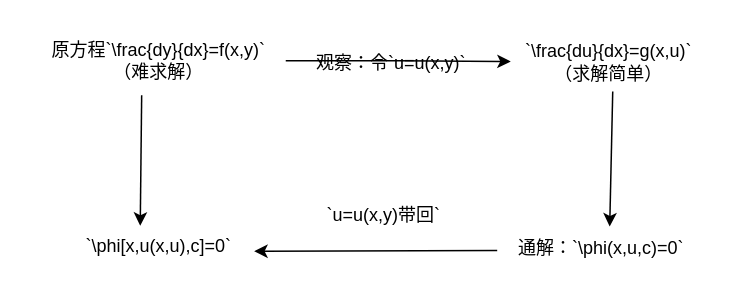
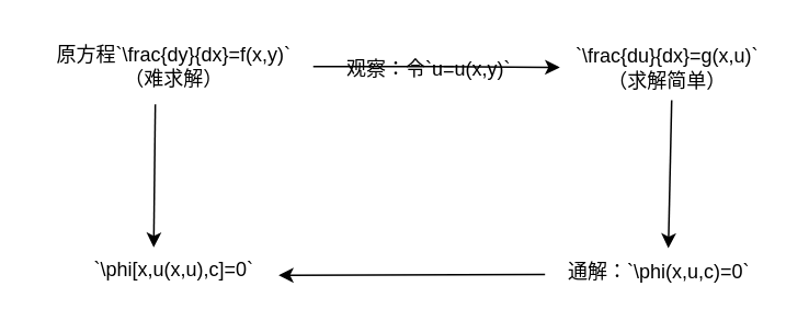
  <mxCell id="0" />
  <mxCell id="1" parent="0" />
  <mxCell id="2" value="" style="edgeStyle=orthogonalEdgeStyle;rounded=0;orthogonalLoop=1;jettySize=auto;html=1;" edge="1" parent="1" source="3" target="5"><mxGeometry relative="1" as="geometry" /></mxCell>
  <mxCell id="3" value="原方程`\frac{dy}{dx}=f(x,y)`&lt;br&gt;（难求解）" style="text;html=1;align=center;verticalAlign=middle;resizable=0;points=[];autosize=1;strokeColor=none;fillColor=none;" vertex="1" parent="1"><mxGeometry x="20" y="20" width="170" height="40" as="geometry" /></mxCell>
  <mxCell id="4" value="观察：令`u=u(x,y)`" style="text;html=1;align=center;verticalAlign=middle;resizable=0;points=[];autosize=1;strokeColor=none;fillColor=none;" vertex="1" parent="1"><mxGeometry x="200" y="27" width="120" height="30" as="geometry" /></mxCell>
  <mxCell id="5" value="`\frac{du}{dx}=g(x,u)`&lt;br&gt;（求解简单）" style="text;html=1;align=center;verticalAlign=middle;resizable=0;points=[];autosize=1;strokeColor=none;fillColor=none;" vertex="1" parent="1"><mxGeometry x="340" y="20.5" width="130" height="40" as="geometry" /></mxCell>
  <mxCell id="6" value="通解：`\phi(x,u,c)=0`" style="text;html=1;align=center;verticalAlign=middle;resizable=0;points=[];autosize=1;strokeColor=none;fillColor=none;" vertex="1" parent="1"><mxGeometry x="335" y="149.5" width="130" height="30" as="geometry" /></mxCell>
  <mxCell id="7" value="`\phi[x,u(x,u),c]=0`" style="text;html=1;align=center;verticalAlign=middle;resizable=0;points=[];autosize=1;strokeColor=none;fillColor=none;" vertex="1" parent="1"><mxGeometry x="45" y="149" width="120" height="30" as="geometry" /></mxCell>
  <mxCell id="8" value="" style="endArrow=classic;html=1;rounded=0;exitX=0.523;exitY=1;exitDx=0;exitDy=0;exitPerimeter=0;entryX=0.546;entryY=0.033;entryDx=0;entryDy=0;entryPerimeter=0;" edge="1" parent="1" source="5" target="6"><mxGeometry width="50" height="50" relative="1" as="geometry"><mxPoint x="290" y="247.5" as="sourcePoint" /><mxPoint x="340" y="197.5" as="targetPoint" /></mxGeometry></mxCell>
  <mxCell id="9" value="" style="endArrow=classic;html=1;rounded=0;exitX=-0.031;exitY=0.567;exitDx=0;exitDy=0;exitPerimeter=0;entryX=1.033;entryY=0.6;entryDx=0;entryDy=0;entryPerimeter=0;" edge="1" parent="1" source="6" target="7"><mxGeometry width="50" height="50" relative="1" as="geometry"><mxPoint x="365" y="179" as="sourcePoint" /><mxPoint x="415" y="129" as="targetPoint" /></mxGeometry></mxCell>
- <mxCell id="10" value="`u=u(x,y)带回`" style="text;html=1;align=center;verticalAlign=middle;resizable=0;points=[];autosize=1;strokeColor=none;fillColor=none;" vertex="1" parent="1"><mxGeometry x="205" y="127.5" width="100" height="30" as="geometry" /></mxCell>
  <mxCell id="11" value="" style="endArrow=classic;html=1;rounded=0;exitX=0.435;exitY=1.075;exitDx=0;exitDy=0;exitPerimeter=0;entryX=0.4;entryY=0.033;entryDx=0;entryDy=0;entryPerimeter=0;" edge="1" parent="1" source="3" target="7"><mxGeometry width="50" height="50" relative="1" as="geometry"><mxPoint x="365" y="247" as="sourcePoint" /><mxPoint x="415" y="197" as="targetPoint" /></mxGeometry></mxCell>
